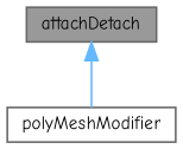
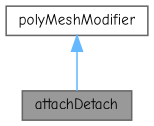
  digraph {
    fontname="Comic Neue"
    node [color=gray40 fontname="Comic Neue" fontsize=10 shape=box style=filled]
    n1 [fillcolor=grey60 fontcolor=black height=0.2 label=attachDetach width=0.4]
    n2 [fillcolor=white height=0.2 label=polyMeshModifier width=0.4]
-   n1 -> n2 [color=steelblue1 dir=back fontname="Comic Neue" fontsize=10 labelfontname=Helvetica labelfontsize=10 style=solid]
+   n2 -> n1 [color=steelblue1 dir=back fontname="Comic Neue" fontsize=10 labelfontname=Helvetica labelfontsize=10 style=solid]
  }
